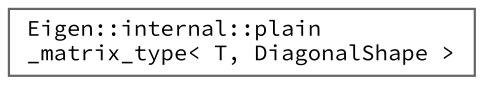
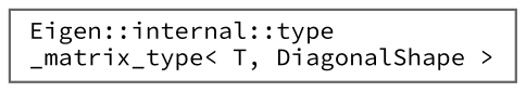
  digraph {
    rankdir=LR
    fontname="Source Code Pro"
-   n1 [color=grey40 fillcolor=white fontname="Source Code Pro" fontsize=10 height=0.2 label="Eigen::internal::plain\l_matrix_type\< T, DiagonalShape \>" shape=box style=filled width=0.4]
+   n1 [color=grey40 fillcolor=white fontname="Source Code Pro" fontsize=10 height=0.2 label="Eigen::internal::type\l_matrix_type\< T, DiagonalShape \>" shape=box style=filled width=0.4]
  }
